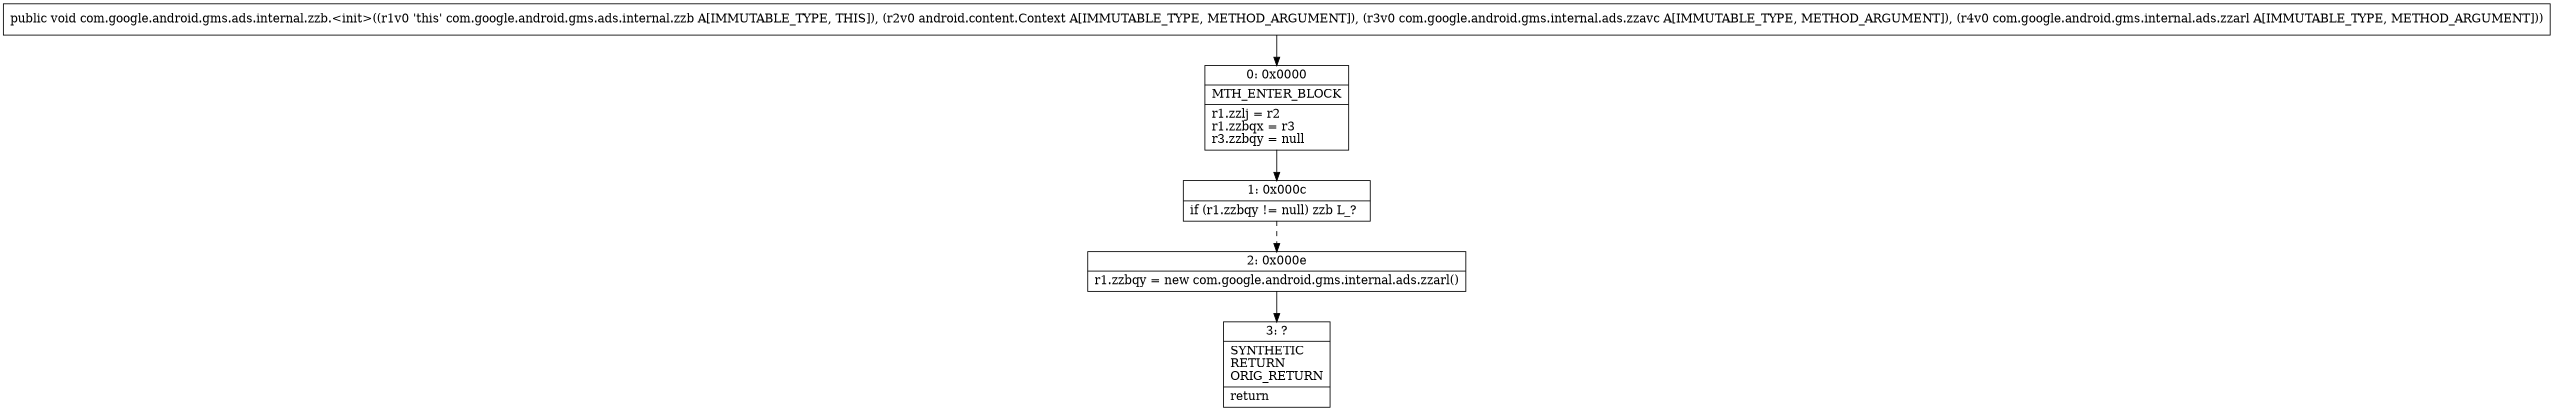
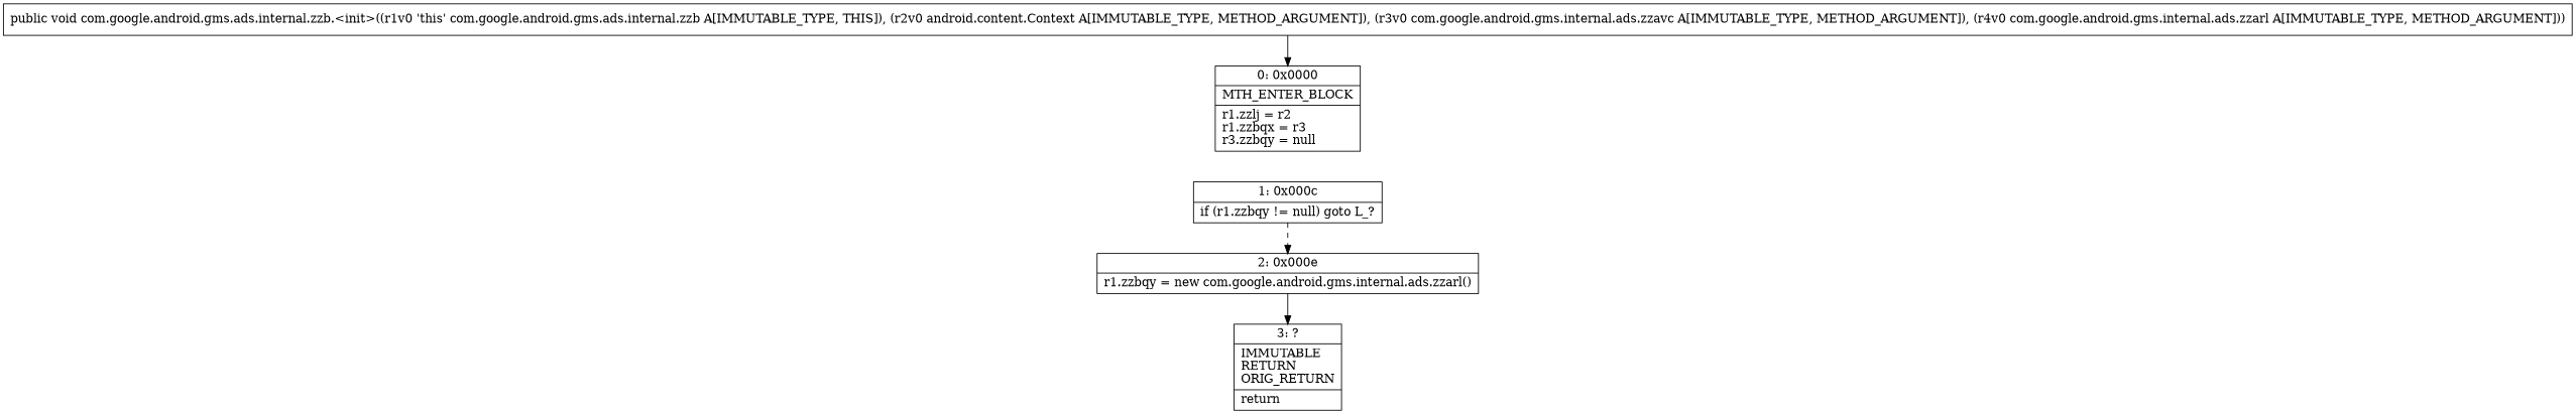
  digraph {
    node [shape=record]
    n1 [label="{0\:\ 0x0000|MTH_ENTER_BLOCK\l|r1.zzlj = r2\lr1.zzbqx = r3\lr3.zzbqy = null\l}"]
-   n2 [label="{1\:\ 0x000c|if (r1.zzbqy != null) zzb L_?\l}"]
+   n2 [label="{1\:\ 0x000c|if (r1.zzbqy != null) goto L_?\l}"]
    n3 [label="{2\:\ 0x000e|r1.zzbqy = new com.google.android.gms.internal.ads.zzarl()\l}"]
-   n4 [label="{3\:\ ?|SYNTHETIC\lRETURN\lORIG_RETURN\l|return\l}"]
+   n4 [label="{3\:\ ?|IMMUTABLE\lRETURN\lORIG_RETURN\l|return\l}"]
    n5 [label="{public void com.google.android.gms.ads.internal.zzb.\<init\>((r1v0 'this' com.google.android.gms.ads.internal.zzb A[IMMUTABLE_TYPE, THIS]), (r2v0 android.content.Context A[IMMUTABLE_TYPE, METHOD_ARGUMENT]), (r3v0 com.google.android.gms.internal.ads.zzavc A[IMMUTABLE_TYPE, METHOD_ARGUMENT]), (r4v0 com.google.android.gms.internal.ads.zzarl A[IMMUTABLE_TYPE, METHOD_ARGUMENT])) }"]
-   n1 -> n2
    n2 -> n3 [style=dashed]
    n3 -> n4
    n5 -> n1
  }
